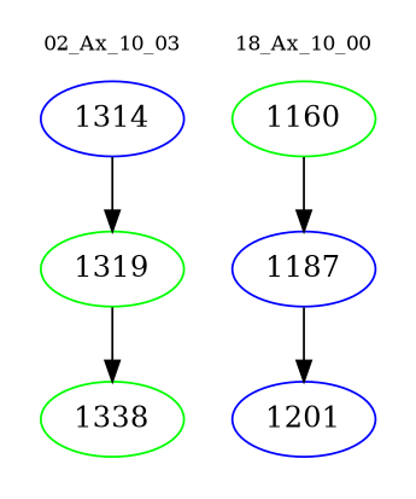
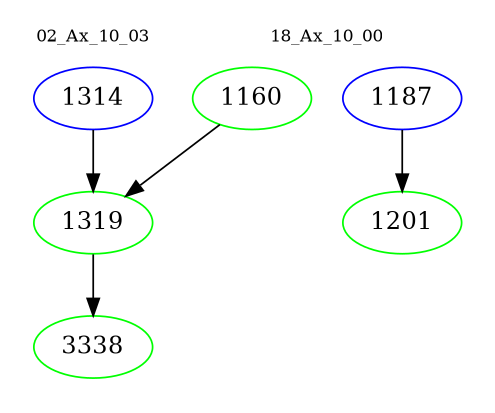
  digraph {
    node [color=green]
    edge [color=black]
    n1 [label=1319]
    n2 [color=blue label=1314]
-   n3 [label=1338]
+   n3 [label=3338]
    n4 [label=1160]
-   n5 [color=blue label=1201]
+   n5 [label=1201]
    n6 [color=blue label=1187]
    subgraph cluster_1 {
      color=white
      fontsize=10
      label="02_Ax_10_03"
      n1
      n2
      n3
    }
    subgraph cluster_2 {
      color=white
      fontsize=10
      label="18_Ax_10_00"
      n4
      n5
      n6
    }
    n1 -> n3
    n2 -> n1
-   n4 -> n6
+   n4 -> n1
    n6 -> n5
  }
